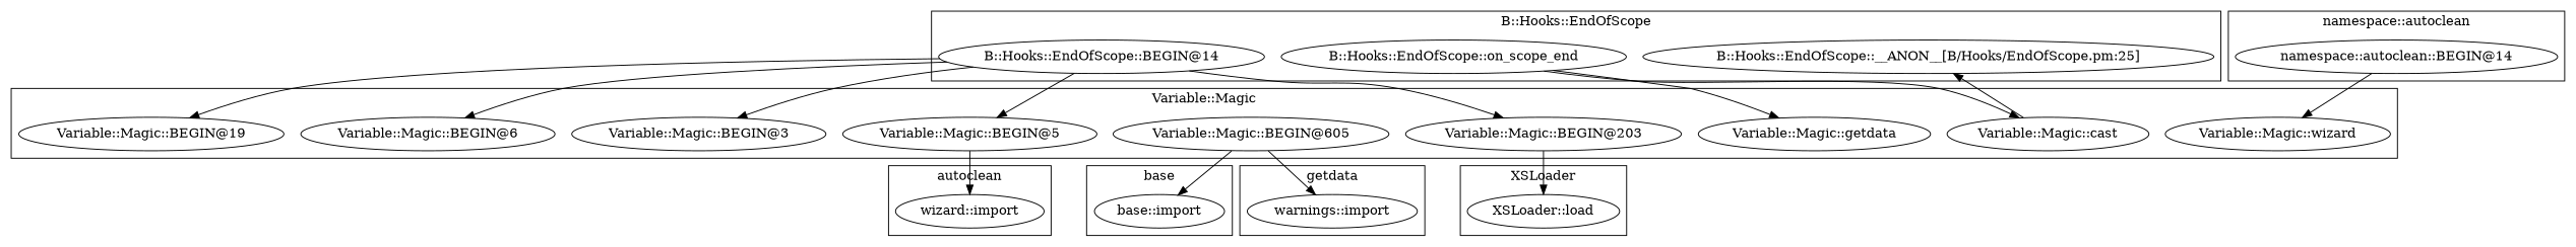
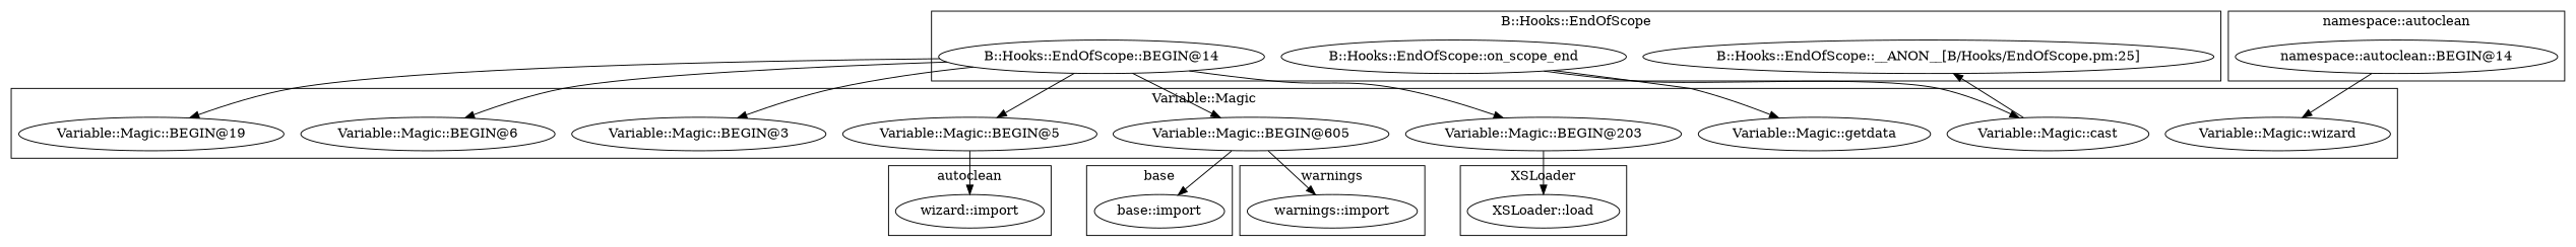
  digraph {
    fontname="DejaVu Serif"
    node [fontname="DejaVu Serif"]
    edge [fontname="DejaVu Serif"]
    "Variable::Magic::wizard"
    "Variable::Magic::BEGIN@5"
    "Variable::Magic::BEGIN@3"
    "Variable::Magic::BEGIN@6"
    "Variable::Magic::BEGIN@19"
    "Variable::Magic::BEGIN@605"
    "Variable::Magic::BEGIN@203"
    "Variable::Magic::getdata"
    "Variable::Magic::cast"
    "base::import"
    "warnings::import"
    "XSLoader::load"
    "namespace::autoclean::BEGIN@14"
    "B::Hooks::EndOfScope::__ANON__[B/Hooks/EndOfScope.pm:25]"
    "B::Hooks::EndOfScope::on_scope_end"
    "B::Hooks::EndOfScope::BEGIN@14"
    n17 [label="wizard::import"]
    subgraph cluster_1 {
      label="Variable::Magic"
      "Variable::Magic::wizard"
      "Variable::Magic::BEGIN@5"
      "Variable::Magic::BEGIN@3"
      "Variable::Magic::BEGIN@6"
      "Variable::Magic::BEGIN@19"
      "Variable::Magic::BEGIN@605"
      "Variable::Magic::BEGIN@203"
      "Variable::Magic::getdata"
      "Variable::Magic::cast"
    }
    subgraph cluster_2 {
      label=base
      "base::import"
    }
    subgraph cluster_3 {
-     label=getdata
+     label=warnings
      "warnings::import"
    }
    subgraph cluster_4 {
      label=XSLoader
      "XSLoader::load"
    }
    subgraph cluster_5 {
      label="namespace::autoclean"
      "namespace::autoclean::BEGIN@14"
    }
    subgraph cluster_6 {
      label="B::Hooks::EndOfScope"
      "B::Hooks::EndOfScope::__ANON__[B/Hooks/EndOfScope.pm:25]"
      "B::Hooks::EndOfScope::on_scope_end"
      "B::Hooks::EndOfScope::BEGIN@14"
    }
    subgraph cluster_7 {
      label=autoclean
      n17
    }
    "Variable::Magic::BEGIN@5" -> n17
    "Variable::Magic::BEGIN@605" -> "base::import"
    "Variable::Magic::BEGIN@605" -> "warnings::import"
    "Variable::Magic::BEGIN@203" -> "XSLoader::load"
    "Variable::Magic::cast" -> "B::Hooks::EndOfScope::__ANON__[B/Hooks/EndOfScope.pm:25]"
    "namespace::autoclean::BEGIN@14" -> "Variable::Magic::wizard"
    "B::Hooks::EndOfScope::on_scope_end" -> "Variable::Magic::getdata"
    "B::Hooks::EndOfScope::on_scope_end" -> "Variable::Magic::cast"
    "B::Hooks::EndOfScope::BEGIN@14" -> "Variable::Magic::BEGIN@5"
    "B::Hooks::EndOfScope::BEGIN@14" -> "Variable::Magic::BEGIN@3"
    "B::Hooks::EndOfScope::BEGIN@14" -> "Variable::Magic::BEGIN@6"
    "B::Hooks::EndOfScope::BEGIN@14" -> "Variable::Magic::BEGIN@19"
+   "B::Hooks::EndOfScope::BEGIN@14" -> "Variable::Magic::BEGIN@605"
    "B::Hooks::EndOfScope::BEGIN@14" -> "Variable::Magic::BEGIN@203"
  }
